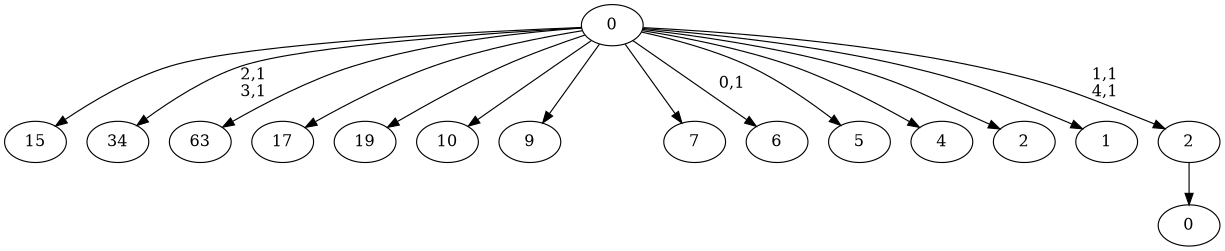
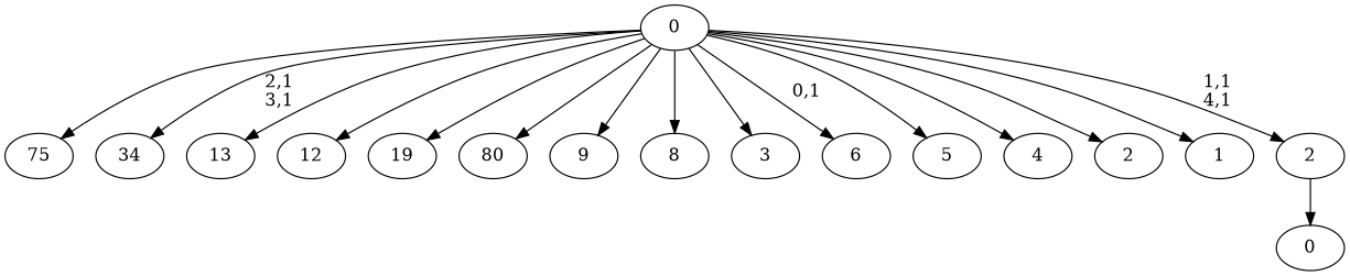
  digraph {
-   n1 [label=15]
+   n1 [label=75]
    n2 [label=34]
-   n3 [label=63]
-   n4 [label=17]
+   n3 [label=13]
+   n4 [label=12]
    n5 [label=19]
-   n6 [label=10]
+   n6 [label=80]
    n7 [label=9]
-   n9 [label=7]
+   n8 [label=8]
+   n9 [label=3]
    n10 [label=6]
    n11 [label=5]
    n12 [label=4]
    n13 [label=2]
    n14 [label=1]
    n15 [label=0]
    2
    0
    2 -> n15
    0 -> n1
    0 -> n2 [label="2,1\n3,1"]
    0 -> n3
    0 -> n4
    0 -> n5
    0 -> n6
    0 -> n7
+   0 -> n8
    0 -> n9
    0 -> n10 [label="0,1"]
    0 -> n11
    0 -> n12
    0 -> n13
    0 -> n14
    0 -> 2 [label="1,1\n4,1"]
  }
